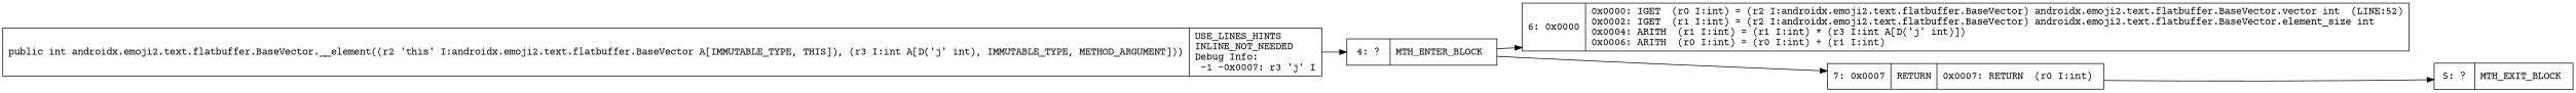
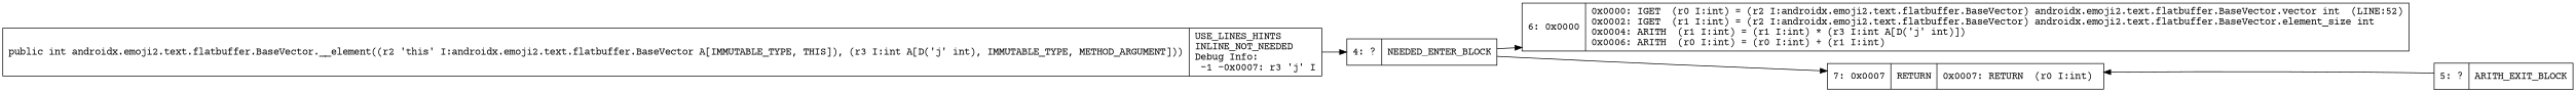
  digraph {
    fontname="Courier Prime"
    rankdir=LR
    node [fontname="Courier Prime" shape=record]
    edge [fontname="Courier Prime"]
-   n1 [label="{4\:\ ?|MTH_ENTER_BLOCK\l}"]
+   n1 [label="{4\:\ ?|NEEDED_ENTER_BLOCK\l}"]
    n2 [label="{6\:\ 0x0000|0x0000: IGET  (r0 I:int) = (r2 I:androidx.emoji2.text.flatbuffer.BaseVector) androidx.emoji2.text.flatbuffer.BaseVector.vector int  (LINE:52)\l0x0002: IGET  (r1 I:int) = (r2 I:androidx.emoji2.text.flatbuffer.BaseVector) androidx.emoji2.text.flatbuffer.BaseVector.element_size int \l0x0004: ARITH  (r1 I:int) = (r1 I:int) * (r3 I:int A[D('j' int)]) \l0x0006: ARITH  (r0 I:int) = (r0 I:int) + (r1 I:int) \l}"]
    n3 [label="{7\:\ 0x0007|RETURN\l|0x0007: RETURN  (r0 I:int) \l}"]
-   n4 [label="{5\:\ ?|MTH_EXIT_BLOCK\l}"]
+   n4 [label="{5\:\ ?|ARITH_EXIT_BLOCK\l}"]
    n5 [label="{public int androidx.emoji2.text.flatbuffer.BaseVector.__element((r2 'this' I:androidx.emoji2.text.flatbuffer.BaseVector A[IMMUTABLE_TYPE, THIS]), (r3 I:int A[D('j' int), IMMUTABLE_TYPE, METHOD_ARGUMENT]))  | USE_LINES_HINTS\lINLINE_NOT_NEEDED\lDebug Info:\l  \-1 \-0x0007: r3 'j' I\l}"]
    n1 -> n2
    n1 -> n3
-   n3 -> n4
+   n4 -> n3
    n5 -> n1
  }
